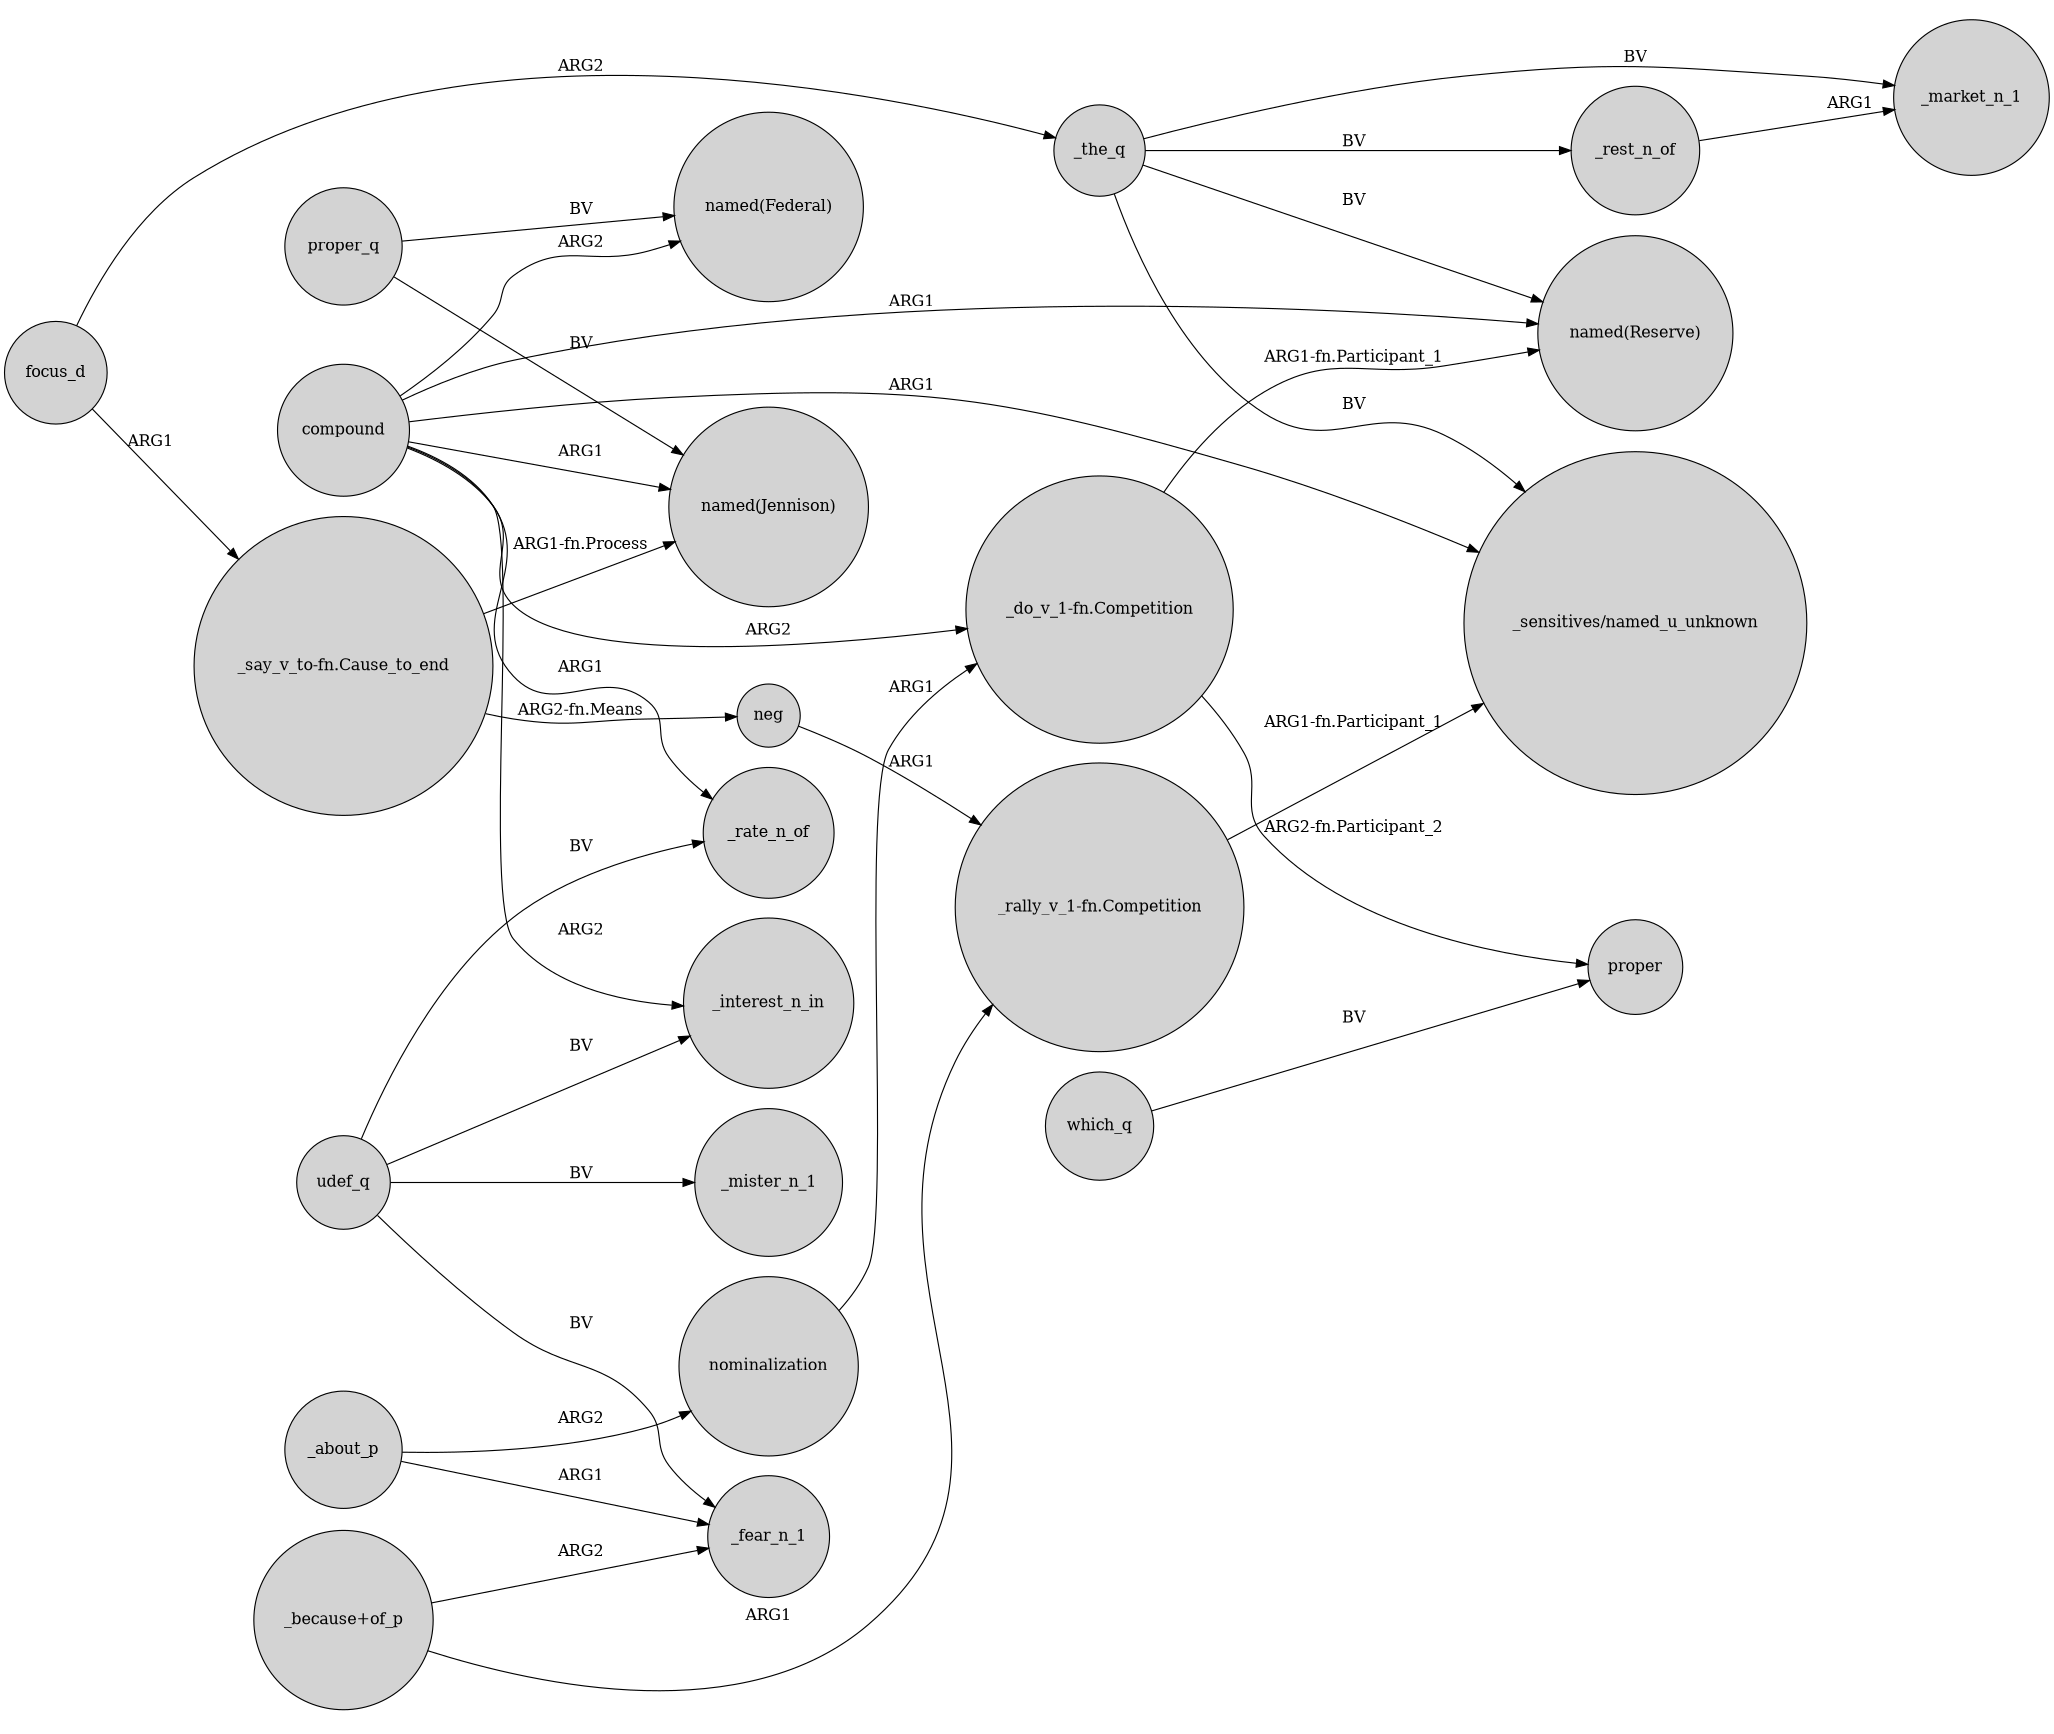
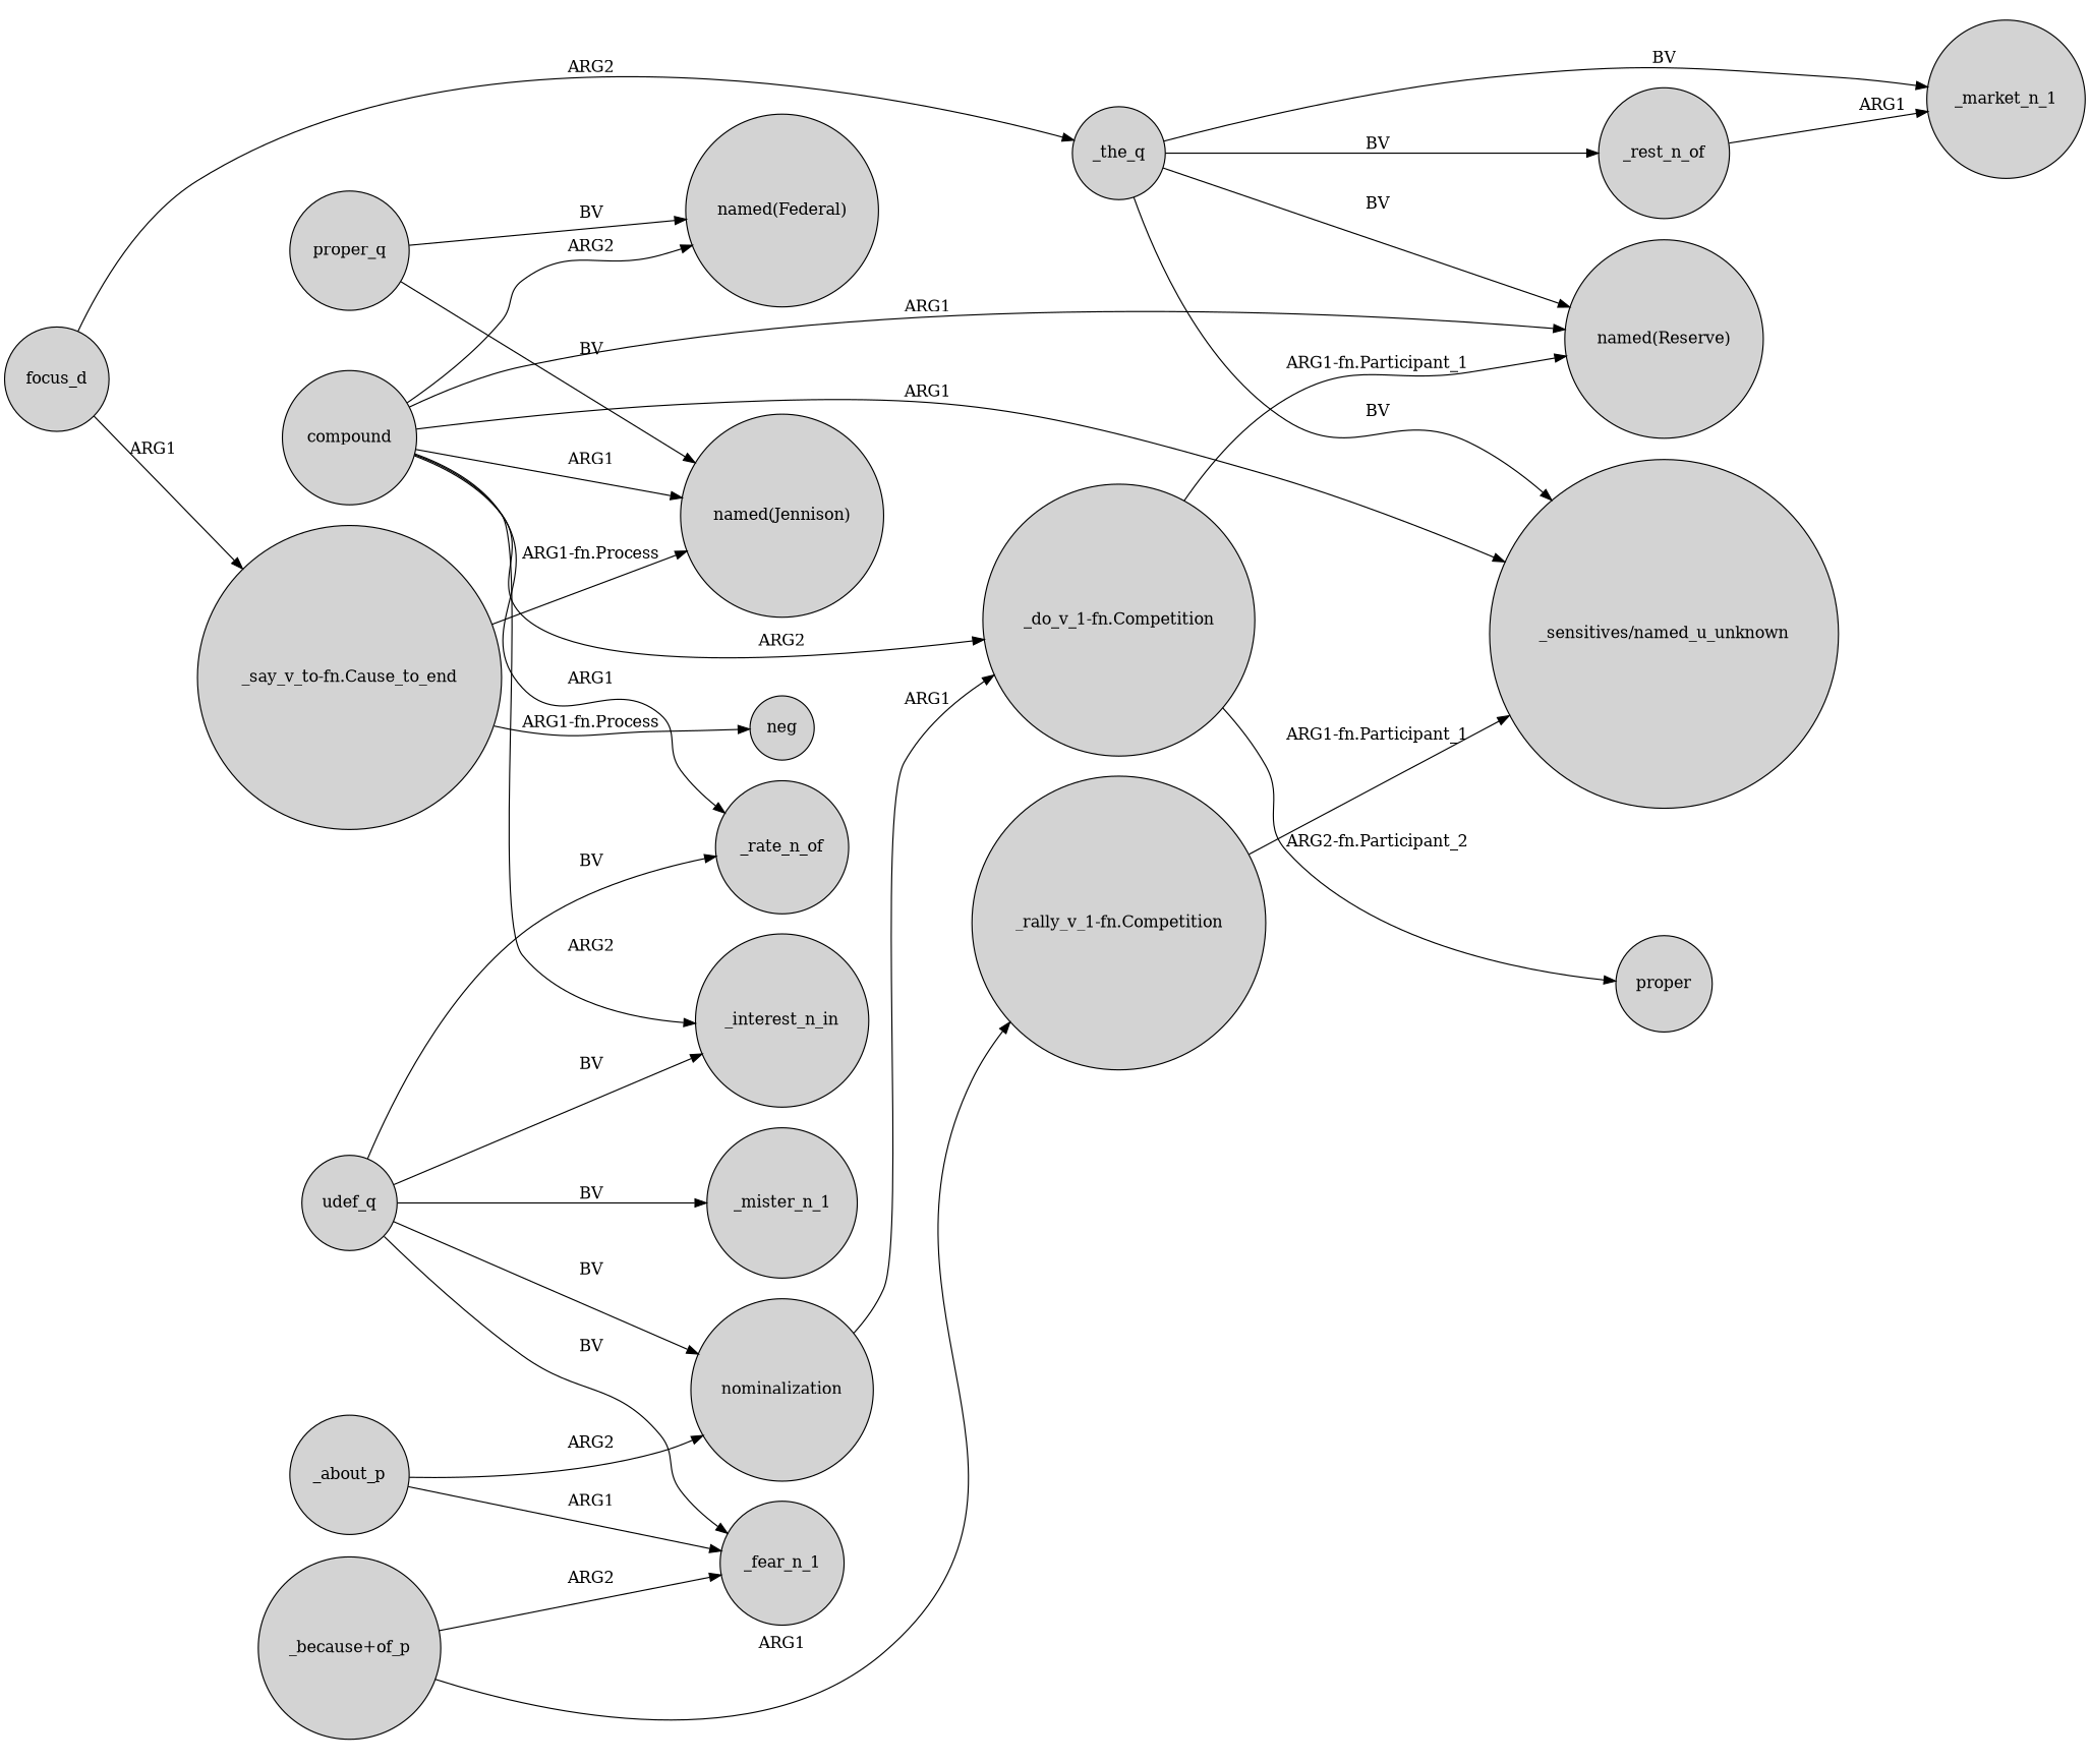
  digraph {
    rankdir=LR
    node [shape=circle style=filled]
    _the_q
    "named(Reserve)"
    n3 [label="_sensitives/named_u_unknown"]
    _market_n_1
    _rest_n_of
    neg
    "_rally_v_1-fn.Competition"
    compound
    "named(Jennison)"
    "named(Federal)"
    _rate_n_of
    _interest_n_in
    "_do_v_1-fn.Competition"
    "_because+of_p"
    _fear_n_1
    focus_d
    "_say_v_to-fn.Cause_to_end"
    n18 [label=proper]
-   which_q
    udef_q
    _mister_n_1
    nominalization
    proper_q
    _about_p
    _the_q -> "named(Reserve)" [label=BV]
    _the_q -> n3 [label=BV]
    _the_q -> _market_n_1 [label=BV]
    _the_q -> _rest_n_of [label=BV]
    _rest_n_of -> _market_n_1 [label=ARG1]
-   neg -> "_rally_v_1-fn.Competition" [label=ARG1]
    "_rally_v_1-fn.Competition" -> n3 [label="ARG1-fn.Participant_1"]
    compound -> "named(Reserve)" [label=ARG1]
    compound -> n3 [label=ARG1]
    compound -> "named(Jennison)" [label=ARG1]
    compound -> "named(Federal)" [label=ARG2]
    compound -> _rate_n_of [label=ARG1]
    compound -> _interest_n_in [label=ARG2]
    compound -> "_do_v_1-fn.Competition" [label=ARG2]
    "_do_v_1-fn.Competition" -> "named(Reserve)" [label="ARG1-fn.Participant_1"]
    "_do_v_1-fn.Competition" -> n18 [label="ARG2-fn.Participant_2"]
    "_because+of_p" -> "_rally_v_1-fn.Competition" [label=ARG1]
    "_because+of_p" -> _fear_n_1 [label=ARG2]
    focus_d -> _the_q [label=ARG2]
    focus_d -> "_say_v_to-fn.Cause_to_end" [label=ARG1]
-   "_say_v_to-fn.Cause_to_end" -> neg [label="ARG2-fn.Means"]
+   "_say_v_to-fn.Cause_to_end" -> neg [label="ARG1-fn.Process"]
    "_say_v_to-fn.Cause_to_end" -> "named(Jennison)" [label="ARG1-fn.Process"]
-   which_q -> n18 [label=BV]
    udef_q -> _rate_n_of [label=BV]
    udef_q -> _interest_n_in [label=BV]
    udef_q -> _fear_n_1 [label=BV]
    udef_q -> _mister_n_1 [label=BV]
+   udef_q -> nominalization [label=BV]
    nominalization -> "_do_v_1-fn.Competition" [label=ARG1]
    proper_q -> "named(Jennison)" [label=BV]
    proper_q -> "named(Federal)" [label=BV]
    _about_p -> _fear_n_1 [label=ARG1]
    _about_p -> nominalization [label=ARG2]
  }
